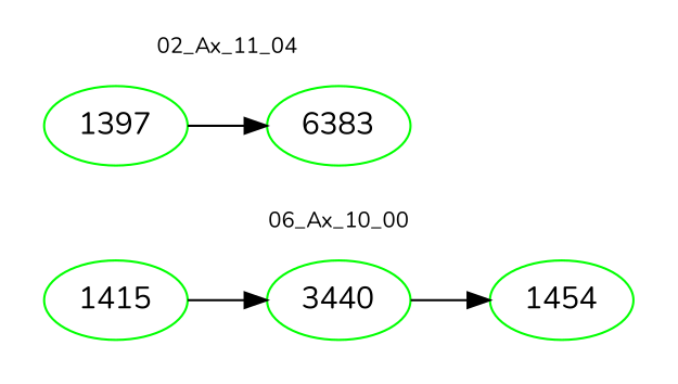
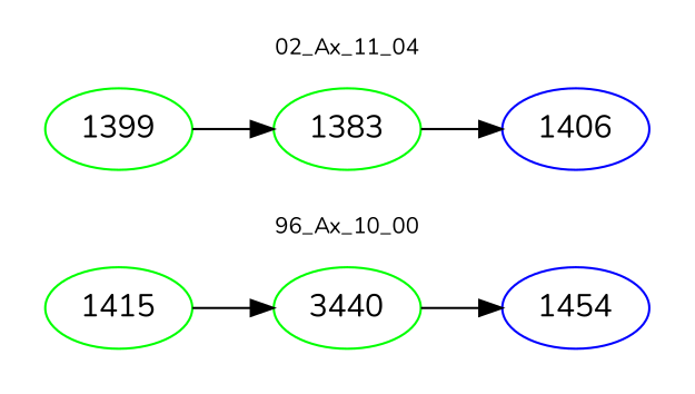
  digraph {
    fontname=Nunito
    rankdir=LR
    node [color=green fontname=Nunito]
    edge [color=black fontname=Nunito]
    n1 [label=1415]
    n2 [label=3440]
-   n3 [label=1454]
-   n4 [label=1397]
-   n5 [label=6383]
+   n3 [color=blue label=1454]
+   n4 [label=1399]
+   n5 [label=1383]
+   n6 [color=blue label=1406]
    subgraph cluster_1 {
      color=white
      fontsize=10
-     label="06_Ax_10_00"
+     label="96_Ax_10_00"
      n1
      n2
      n3
    }
    subgraph cluster_2 {
      color=white
      fontsize=10
      label="02_Ax_11_04"
      n4
      n5
+     n6
    }
    n1 -> n2
    n2 -> n3
    n4 -> n5
+   n5 -> n6
  }
